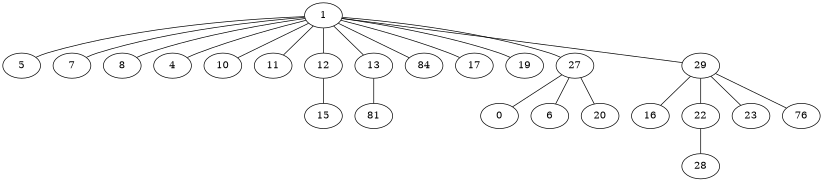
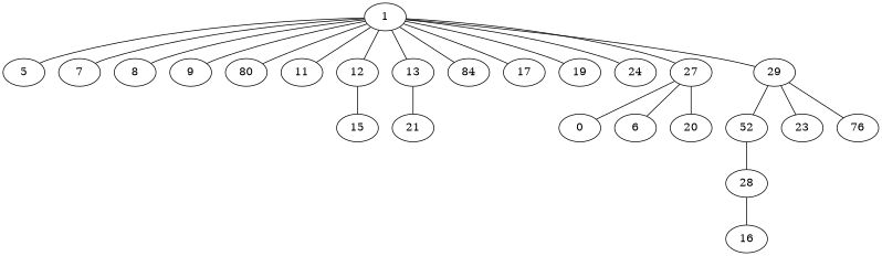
  strict graph {
    1
    5
    7
    8
-   9 [label=4]
-   10
+   9
+   10 [label=80]
    11
    12
    13
    n10 [label=84]
    17
    19
+   24
    27
    29
    15
-   21 [label=81]
+   21
    0
    6
    20
    16
-   22
+   22 [label=52]
    23
    n24 [label=76]
    28
    1 -- 5
    1 -- 7
    1 -- 8
    1 -- 9
    1 -- 10
    1 -- 11
    1 -- 12
    1 -- 13
    1 -- n10
    1 -- 17
    1 -- 19
+   1 -- 24
    1 -- 27
    1 -- 29
    12 -- 15
    13 -- 21
    27 -- 0
    27 -- 6
    27 -- 20
-   29 -- 16
+   28 -- 16
    29 -- 22
    29 -- 23
    29 -- n24
    22 -- 28
  }
